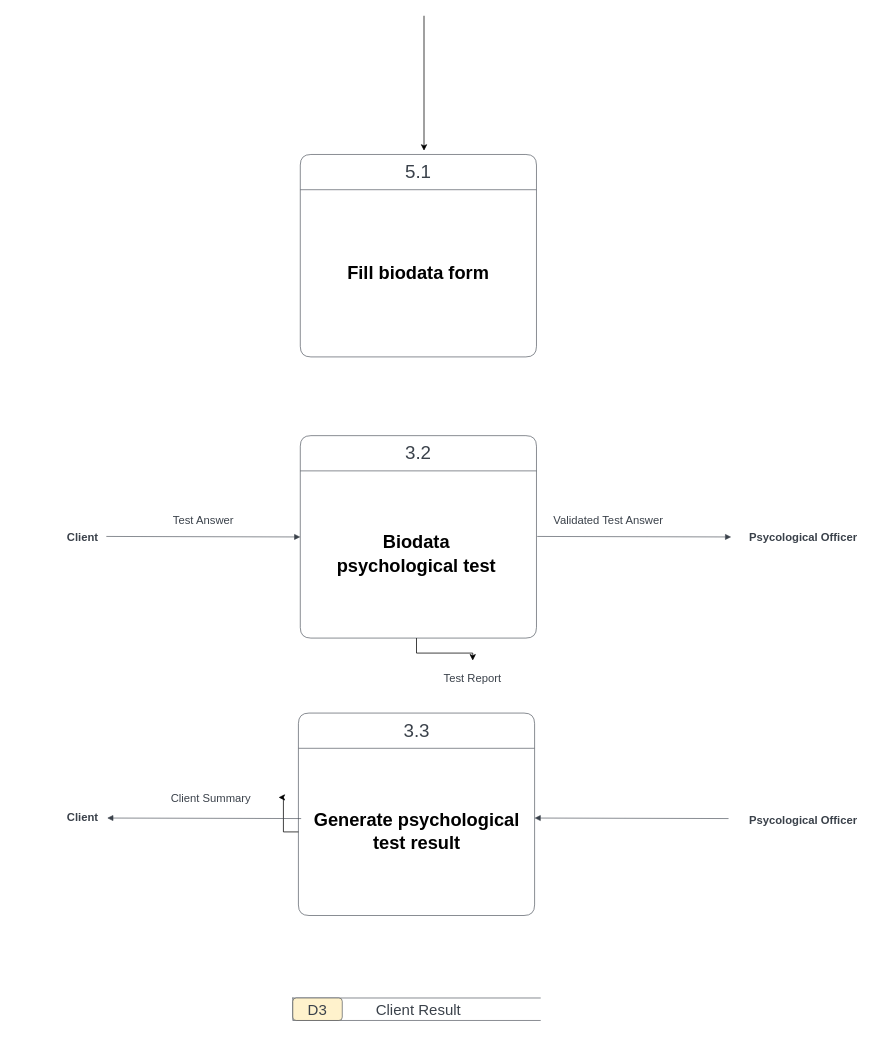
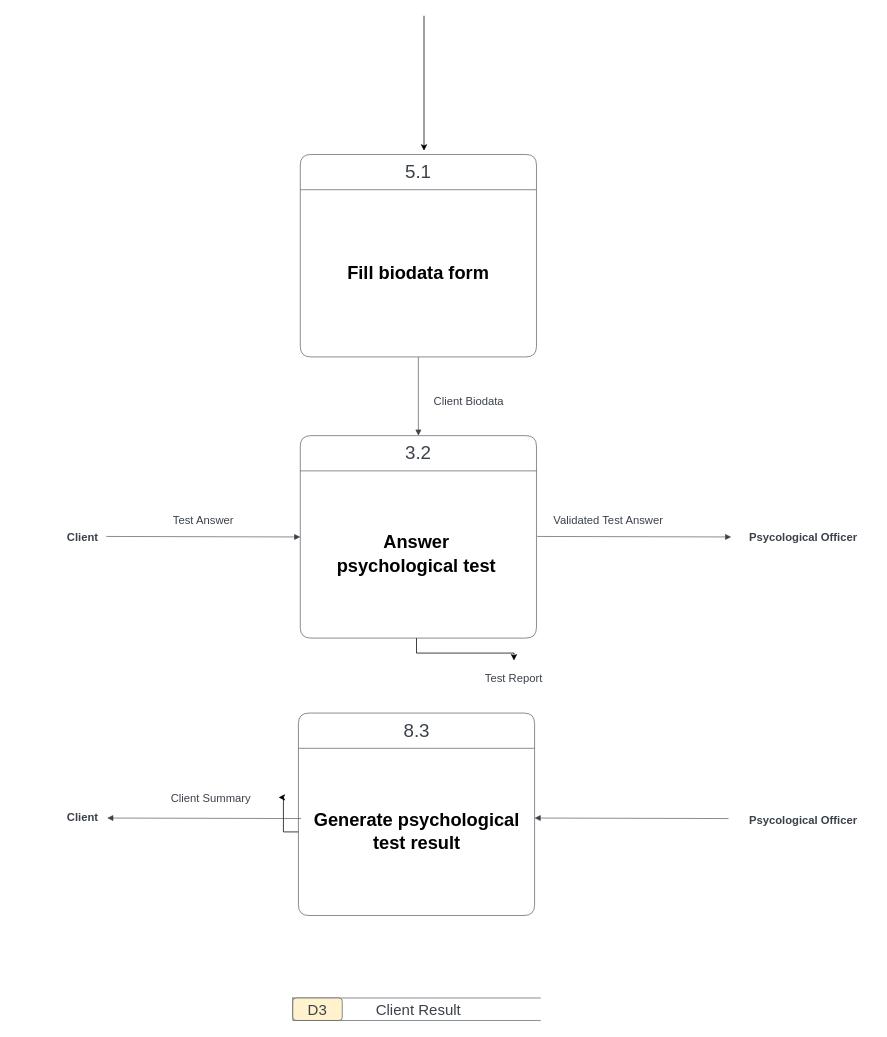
  <mxCell id="0" />
  <mxCell id="1" parent="0" />
  <mxCell id="2" value="&lt;div style=&quot;display: flex; justify-content: center; text-align: center; align-items: baseline; font-size: 0; line-height: 1.25;margin-top: -2px;&quot;&gt;&lt;span&gt;&lt;span style=&quot;font-size:25px;color:#3a414a;&quot;&gt;5.1&lt;/span&gt;&lt;/span&gt;&lt;/div&gt;" style="shape=swimlane;html=1;rounded=1;arcSize=10;collapsible=0;fontStyle=0;startSize=47;whiteSpace=wrap;overflow=block;blockSpacing=1;fontSize=13;spacing=0;strokeColor=#3a414a;strokeOpacity=100;strokeWidth=0.8;" vertex="1" parent="1"><mxGeometry x="400" y="205" width="315" height="270" as="geometry" /></mxCell>
  <mxCell id="3" value="&lt;div style=&quot;display: flex; justify-content: center; text-align: center; align-items: baseline; font-size: 0; line-height: 1.25;margin-top: -2px;&quot;&gt;&lt;span&gt;&lt;span style=&quot;font-size:24.3px;color:#000000;font-weight: bold;&quot;&gt;Fill biodata form&lt;/span&gt;&lt;/span&gt;&lt;/div&gt;" style="rounded=1;arcSize=10;strokeColor=none;fillColor=none;whiteSpace=wrap;overflow=block;blockSpacing=1;html=1;fontSize=13;spacing=0;strokeOpacity=100;strokeWidth=0.8;" vertex="1" parent="2"><mxGeometry y="47" width="315" height="223" as="geometry" /></mxCell>
+ <mxCell id="4" value="" style="html=1;jettySize=18;whiteSpace=wrap;fontSize=13;strokeColor=#3a414a;strokeOpacity=100;strokeWidth=0.8;rounded=0;startArrow=none;endArrow=block;endFill=1;exitX=0.5;exitY=1.001;exitPerimeter=0;entryX=0.5;entryY=0;entryDx=0;entryDy=0;" edge="1" parent="1" source="2" target="5"><mxGeometry width="100" height="100" relative="1" as="geometry"><Array as="points" /><mxPoint x="557" y="624" as="targetPoint" /></mxGeometry></mxCell>
  <mxCell id="5" value="&lt;div style=&quot;display: flex; justify-content: center; text-align: center; align-items: baseline; font-size: 0; line-height: 1.25;margin-top: -2px;&quot;&gt;&lt;span&gt;&lt;span style=&quot;font-size:25px;color:#3a414a;&quot;&gt;3.2&lt;/span&gt;&lt;/span&gt;&lt;/div&gt;" style="shape=swimlane;html=1;rounded=1;arcSize=10;collapsible=0;fontStyle=0;startSize=47;whiteSpace=wrap;overflow=block;blockSpacing=1;fontSize=13;spacing=0;strokeColor=#3a414a;strokeOpacity=100;strokeWidth=0.8;" vertex="1" parent="1"><mxGeometry x="400" y="580" width="315" height="270" as="geometry" /></mxCell>
- <mxCell id="6" value="&lt;div style=&quot;display: flex; justify-content: center; text-align: center; align-items: baseline; font-size: 0; line-height: 1.25;margin-top: -2px;&quot;&gt;&lt;span&gt;&lt;span style=&quot;font-size:24.3px;color:#000000;font-weight: bold;&quot;&gt;Biodata psychological test&lt;/span&gt;&lt;/span&gt;&lt;/div&gt;" style="rounded=1;arcSize=10;strokeColor=none;fillColor=none;whiteSpace=wrap;overflow=block;blockSpacing=1;html=1;fontSize=13;spacing=0;strokeOpacity=100;strokeWidth=0.8;" vertex="1" parent="5"><mxGeometry x="40" y="47" width="230" height="223" as="geometry" /></mxCell>
- <mxCell id="7" value="&lt;div style=&quot;display: flex; justify-content: center; text-align: center; align-items: baseline; font-size: 0; line-height: 1.25;margin-top: -2px;&quot;&gt;&lt;span&gt;&lt;span style=&quot;font-size:25px;color:#3a414a;&quot;&gt;3.3&lt;/span&gt;&lt;/span&gt;&lt;/div&gt;" style="shape=swimlane;html=1;rounded=1;arcSize=10;collapsible=0;fontStyle=0;startSize=47;whiteSpace=wrap;overflow=block;blockSpacing=1;fontSize=13;spacing=0;strokeColor=#3a414a;strokeOpacity=100;strokeWidth=0.8;" vertex="1" parent="1"><mxGeometry x="397.5" y="950" width="315" height="270" as="geometry" /></mxCell>
+ <mxCell id="6" value="&lt;div style=&quot;display: flex; justify-content: center; text-align: center; align-items: baseline; font-size: 0; line-height: 1.25;margin-top: -2px;&quot;&gt;&lt;span&gt;&lt;span style=&quot;font-size:24.3px;color:#000000;font-weight: bold;&quot;&gt;Answer psychological test&lt;/span&gt;&lt;/span&gt;&lt;/div&gt;" style="rounded=1;arcSize=10;strokeColor=none;fillColor=none;whiteSpace=wrap;overflow=block;blockSpacing=1;html=1;fontSize=13;spacing=0;strokeOpacity=100;strokeWidth=0.8;" vertex="1" parent="5"><mxGeometry x="40" y="47" width="230" height="223" as="geometry" /></mxCell>
+ <mxCell id="7" value="&lt;div style=&quot;display: flex; justify-content: center; text-align: center; align-items: baseline; font-size: 0; line-height: 1.25;margin-top: -2px;&quot;&gt;&lt;span&gt;&lt;span style=&quot;font-size:25px;color:#3a414a;&quot;&gt;8.3&lt;/span&gt;&lt;/span&gt;&lt;/div&gt;" style="shape=swimlane;html=1;rounded=1;arcSize=10;collapsible=0;fontStyle=0;startSize=47;whiteSpace=wrap;overflow=block;blockSpacing=1;fontSize=13;spacing=0;strokeColor=#3a414a;strokeOpacity=100;strokeWidth=0.8;" vertex="1" parent="1"><mxGeometry x="397.5" y="950" width="315" height="270" as="geometry" /></mxCell>
  <mxCell id="8" value="&lt;div style=&quot;display: flex; justify-content: center; text-align: center; align-items: baseline; font-size: 0; line-height: 1.25;margin-top: -2px;&quot;&gt;&lt;span&gt;&lt;span style=&quot;font-size:24.3px;color:#000000;font-weight: bold;&quot;&gt;Generate psychological test result&lt;/span&gt;&lt;/span&gt;&lt;/div&gt;" style="rounded=1;arcSize=10;strokeColor=none;fillColor=none;whiteSpace=wrap;overflow=block;blockSpacing=1;html=1;fontSize=13;spacing=0;strokeOpacity=100;strokeWidth=0.8;" vertex="1" parent="7"><mxGeometry y="47" width="315" height="223" as="geometry" /></mxCell>
  <mxCell id="9" style="edgeStyle=orthogonalEdgeStyle;rounded=0;orthogonalLoop=1;jettySize=auto;html=1;" edge="1" parent="1" source="6" target="19"><mxGeometry relative="1" as="geometry" /></mxCell>
  <mxCell id="10" style="edgeStyle=orthogonalEdgeStyle;rounded=0;orthogonalLoop=1;jettySize=auto;html=1;" edge="1" parent="1"><mxGeometry relative="1" as="geometry"><mxPoint x="565" y="20" as="sourcePoint" /><mxPoint x="565" y="200" as="targetPoint" /></mxGeometry></mxCell>
+ <mxCell id="11" value="Client Biodata" style="html=1;overflow=block;blockSpacing=1;whiteSpace=wrap;fontSize=15;fontColor=#3a414a;spacing=0;fillColor=none;strokeWidth=1.5;strokeColor=none;" vertex="1" parent="1"><mxGeometry x="535" y="510" width="180" height="45" as="geometry" /></mxCell>
  <mxCell id="12" value="" style="html=1;jettySize=18;whiteSpace=wrap;fontSize=13;strokeColor=#3a414a;strokeOpacity=100;strokeWidth=0.8;rounded=0;startArrow=none;endArrow=block;endFill=1;exitX=1;exitY=0.525;exitPerimeter=0;entryX=-0.001;entryY=0.709;entryPerimeter=0;" edge="1" parent="1"><mxGeometry width="100" height="100" relative="1" as="geometry"><Array as="points" /><mxPoint x="141.32" y="714.44" as="sourcePoint" /><mxPoint x="400.005" y="715.12" as="targetPoint" /></mxGeometry></mxCell>
  <mxCell id="13" value="" style="html=1;jettySize=18;whiteSpace=wrap;fontSize=13;strokeColor=#3a414a;strokeOpacity=100;strokeWidth=0.8;rounded=0;startArrow=none;endArrow=block;endFill=1;exitX=1;exitY=0.525;exitPerimeter=0;entryX=-0.001;entryY=0.709;entryPerimeter=0;" edge="1" parent="1"><mxGeometry width="100" height="100" relative="1" as="geometry"><Array as="points" /><mxPoint x="716" y="714.44" as="sourcePoint" /><mxPoint x="974.685" y="715.12" as="targetPoint" /></mxGeometry></mxCell>
  <mxCell id="14" value="&amp;nbsp;Client Result" style="html=1;overflow=block;blockSpacing=1;shape=partialRectangle;right=0;whiteSpace=wrap;fontSize=20;fontColor=#3a414a;spacing=0;strokeColor=#3a414a;strokeOpacity=100;rounded=1;absoluteArcSize=1;arcSize=9;strokeWidth=0.8;" vertex="1" parent="1"><mxGeometry x="390" y="1330" width="330" height="30" as="geometry" /></mxCell>
  <mxCell id="15" value="D3" style="part=1;whiteSpace=wrap;fontSize=20;fontColor=#3a414a;spacing=0;strokeColor=#3a414a;strokeOpacity=100;rounded=1;absoluteArcSize=1;arcSize=9;strokeWidth=0.8;fillColor=#fff2cc;" vertex="1" parent="14"><mxGeometry width="66" height="30" as="geometry" /></mxCell>
  <mxCell id="16" style="edgeStyle=orthogonalEdgeStyle;rounded=0;orthogonalLoop=1;jettySize=auto;html=1;" edge="1" parent="1" source="8" target="22"><mxGeometry relative="1" as="geometry" /></mxCell>
  <mxCell id="17" value="" style="html=1;jettySize=18;whiteSpace=wrap;fontSize=13;strokeColor=#3a414a;strokeOpacity=100;strokeWidth=0.8;rounded=0;startArrow=none;endArrow=block;endFill=1;exitX=1;exitY=0.525;exitPerimeter=0;entryX=-0.001;entryY=0.709;entryPerimeter=0;" edge="1" parent="1"><mxGeometry width="100" height="100" relative="1" as="geometry"><Array as="points" /><mxPoint x="971.185" y="1090.68" as="sourcePoint" /><mxPoint x="712.5" y="1090" as="targetPoint" /></mxGeometry></mxCell>
  <mxCell id="18" value="" style="html=1;jettySize=18;whiteSpace=wrap;fontSize=13;strokeColor=#3a414a;strokeOpacity=100;strokeWidth=0.8;rounded=0;startArrow=none;endArrow=block;endFill=1;exitX=1;exitY=0.525;exitPerimeter=0;entryX=-0.001;entryY=0.709;entryPerimeter=0;" edge="1" parent="1"><mxGeometry width="100" height="100" relative="1" as="geometry"><Array as="points" /><mxPoint x="401.185" y="1090.68" as="sourcePoint" /><mxPoint x="142.5" y="1090" as="targetPoint" /></mxGeometry></mxCell>
- <mxCell id="19" value="Test Report" style="html=1;overflow=block;blockSpacing=1;whiteSpace=wrap;fontSize=15;fontColor=#3a414a;spacing=0;fillColor=none;strokeWidth=1.5;strokeColor=none;" vertex="1" parent="1"><mxGeometry x="540" y="880" width="180" height="45" as="geometry" /></mxCell>
+ <mxCell id="19" value="Test Report" style="html=1;overflow=block;blockSpacing=1;whiteSpace=wrap;fontSize=15;fontColor=#3a414a;spacing=0;fillColor=none;strokeWidth=1.5;strokeColor=none;" vertex="1" parent="1"><mxGeometry x="595" y="880" width="180" height="45" as="geometry" /></mxCell>
  <mxCell id="20" value="Validated Test Answer" style="html=1;overflow=block;blockSpacing=1;whiteSpace=wrap;fontSize=15;fontColor=#3a414a;spacing=0;fillColor=none;strokeWidth=1.5;strokeColor=none;" vertex="1" parent="1"><mxGeometry x="721" y="670" width="180" height="45" as="geometry" /></mxCell>
  <mxCell id="21" value="Test Answer" style="html=1;overflow=block;blockSpacing=1;whiteSpace=wrap;fontSize=15;fontColor=#3a414a;spacing=0;fillColor=none;strokeWidth=1.5;strokeColor=none;" vertex="1" parent="1"><mxGeometry x="181" y="670" width="180" height="45" as="geometry" /></mxCell>
  <mxCell id="22" value="Client Summary" style="html=1;overflow=block;blockSpacing=1;whiteSpace=wrap;fontSize=15;fontColor=#3a414a;spacing=0;fillColor=none;strokeWidth=1.5;strokeColor=none;" vertex="1" parent="1"><mxGeometry x="191" y="1040" width="180" height="45" as="geometry" /></mxCell>
  <mxCell id="23" value="Psycological Officer" style="html=1;overflow=block;blockSpacing=1;whiteSpace=wrap;fontSize=15;fontColor=#3a414a;spacing=0;fillColor=none;strokeWidth=1.5;strokeColor=none;fontStyle=1" vertex="1" parent="1"><mxGeometry x="981" y="692.5" width="180" height="45" as="geometry" /></mxCell>
  <mxCell id="24" value="Psycological Officer" style="html=1;overflow=block;blockSpacing=1;whiteSpace=wrap;fontSize=15;fontColor=#3a414a;spacing=0;fillColor=none;strokeWidth=1.5;strokeColor=none;fontStyle=1" vertex="1" parent="1"><mxGeometry x="981" y="1070" width="180" height="45" as="geometry" /></mxCell>
  <mxCell id="25" value="Client" style="html=1;overflow=block;blockSpacing=1;whiteSpace=wrap;fontSize=15;fontColor=#3a414a;spacing=0;fillColor=none;strokeWidth=1.5;strokeColor=none;fontStyle=1" vertex="1" parent="1"><mxGeometry x="20" y="1066.5" width="180" height="45" as="geometry" /></mxCell>
  <mxCell id="26" value="Client" style="html=1;overflow=block;blockSpacing=1;whiteSpace=wrap;fontSize=15;fontColor=#3a414a;spacing=0;fillColor=none;strokeWidth=1.5;strokeColor=none;fontStyle=1" vertex="1" parent="1"><mxGeometry x="20" y="692.5" width="180" height="45" as="geometry" /></mxCell>
